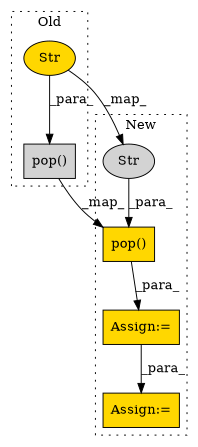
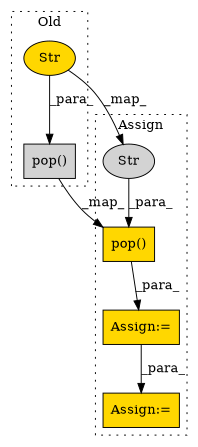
  digraph {
    node [a=75 l="13,1" shape=box style=filled fillcolor=gold]
    n1 [label="pop()" s="5948,5973" fillcolor=lightgrey]
    n2 [a=66 l=12 label=Str s=5961 shape=ellipse]
    n3 [label="pop()" s="6972,6997"]
    n4 [a=66 l=12 label=Str s=6985 shape=ellipse fillcolor=lightgrey]
    n5 [a=68 l=3 label="Assign:=" s=6969]
    n6 [a=68 l=3 label="Assign:=" s=7119]
    subgraph cluster_1 {
      label=Old
      style=dotted
      n1
      n2
    }
    subgraph cluster_2 {
-     label=New
+     label=Assign
      style=dotted
      n3
      n4
      n5
      n6
    }
    n1 -> n3 [label=_map_]
    n2 -> n1 [label=_para_]
    n2 -> n4 [label=_map_]
    n3 -> n5 [label=_para_]
    n4 -> n3 [label=_para_]
    n5 -> n6 [label=_para_]
  }
